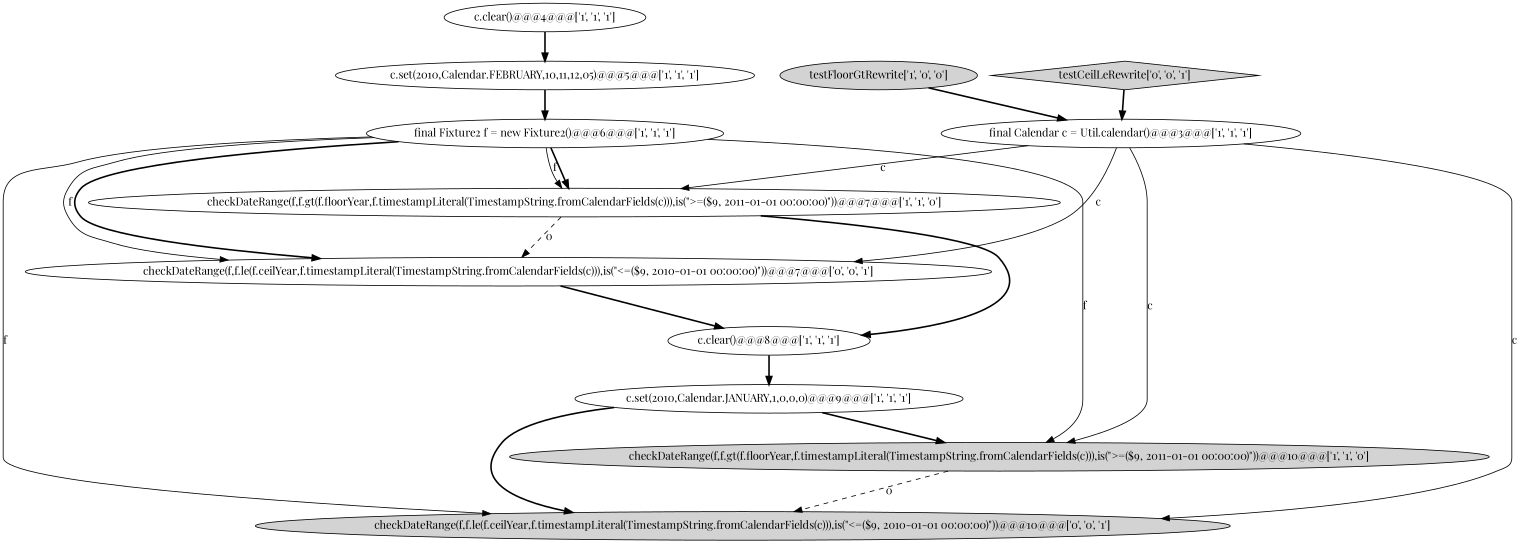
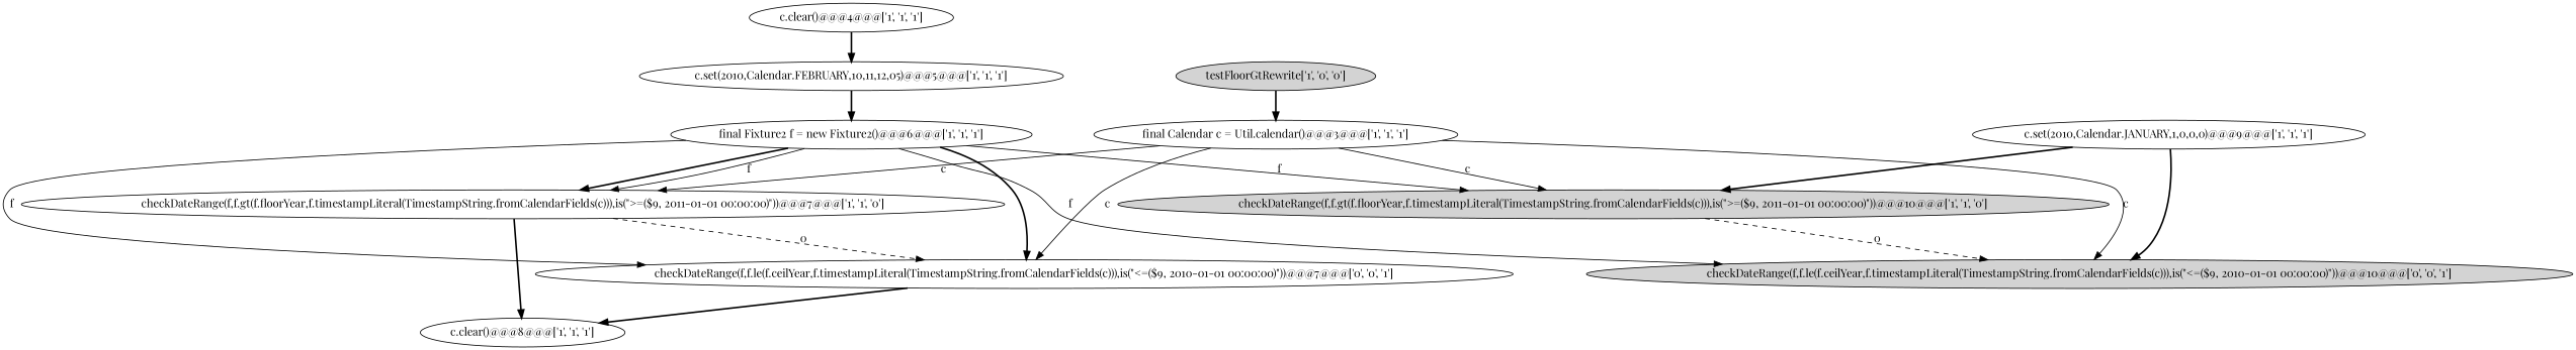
  digraph {
    fontname="Playfair Display"
    node [fillcolor=white fontname="Playfair Display" shape=ellipse style=filled]
    edge [fontname="Playfair Display" style=bold]
-   n1 [fillcolor=lightgray label="testCeilLeRewrite['0', '0', '1']" shape=diamond]
    n2 [label="final Calendar c = Util.calendar()@@@3@@@['1', '1', '1']"]
    n3 [label="checkDateRange(f,f.le(f.ceilYear,f.timestampLiteral(TimestampString.fromCalendarFields(c))),is(\"<=($9, 2010-01-01 00:00:00)\"))@@@7@@@['0', '0', '1']"]
    n4 [fillcolor=lightgray label="checkDateRange(f,f.gt(f.floorYear,f.timestampLiteral(TimestampString.fromCalendarFields(c))),is(\">=($9, 2011-01-01 00:00:00)\"))@@@10@@@['1', '1', '0']"]
    n5 [label="checkDateRange(f,f.gt(f.floorYear,f.timestampLiteral(TimestampString.fromCalendarFields(c))),is(\">=($9, 2011-01-01 00:00:00)\"))@@@7@@@['1', '1', '0']"]
    n6 [fillcolor=lightgray label="checkDateRange(f,f.le(f.ceilYear,f.timestampLiteral(TimestampString.fromCalendarFields(c))),is(\"<=($9, 2010-01-01 00:00:00)\"))@@@10@@@['0', '0', '1']"]
    n7 [label="c.clear()@@@4@@@['1', '1', '1']"]
    n8 [label="c.set(2010,Calendar.FEBRUARY,10,11,12,05)@@@5@@@['1', '1', '1']"]
    n9 [label="final Fixture2 f = new Fixture2()@@@6@@@['1', '1', '1']"]
    n10 [label="c.clear()@@@8@@@['1', '1', '1']"]
    n11 [label="c.set(2010,Calendar.JANUARY,1,0,0,0)@@@9@@@['1', '1', '1']"]
    n12 [fillcolor=lightgray label="testFloorGtRewrite['1', '0', '0']"]
-   n1 -> n2
    n2 -> n3 [label=c style=solid]
    n2 -> n4 [label=c style=solid]
    n2 -> n5 [label=c style=solid]
    n2 -> n6 [label=c style=solid]
    n3 -> n10
    n4 -> n6 [label=0 style=dashed]
    n5 -> n3 [label=0 style=dashed]
    n5 -> n10
    n7 -> n8
    n8 -> n9
    n9 -> n3
    n9 -> n3 [label=f style=solid]
    n9 -> n4 [label=f style=solid]
    n9 -> n5
    n9 -> n5 [label=f style=solid]
    n9 -> n6 [label=f style=solid]
-   n10 -> n11
    n11 -> n4
    n11 -> n6
    n12 -> n2
  }
